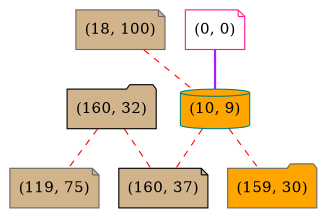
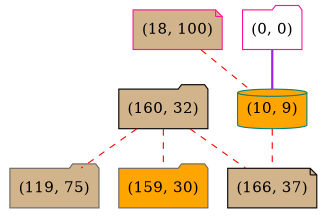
  graph {
    node [color=gray40 fillcolor=tan shape=folder style=filled]
    edge [color=red style=dashed weight=1]
-   "(119, 75)" [shape=note]
+   "(119, 75)"
    "(160, 32)" [color=black]
    "(159, 30)" [fillcolor=orange]
-   "(166, 37)" [color=black shape=note label="(160, 37)"]
-   "(18, 100)" [shape=note]
+   "(166, 37)" [color=black shape=note]
+   "(18, 100)" [color=deeppink shape=note]
    "(10, 9)" [color=teal fillcolor=orange shape=cylinder]
-   "(0, 0)" [color=deeppink fillcolor=white shape=note]
+   "(0, 0)" [color=deeppink fillcolor=white]
    "(160, 32)" -- "(119, 75)"
-   "(10, 9)" -- "(159, 30)"
+   "(160, 32)" -- "(159, 30)"
    "(160, 32)" -- "(166, 37)"
    "(18, 100)" -- "(10, 9)"
    "(10, 9)" -- "(166, 37)"
    "(0, 0)" -- "(10, 9)" [color=purple style=bold weight=4]
  }
